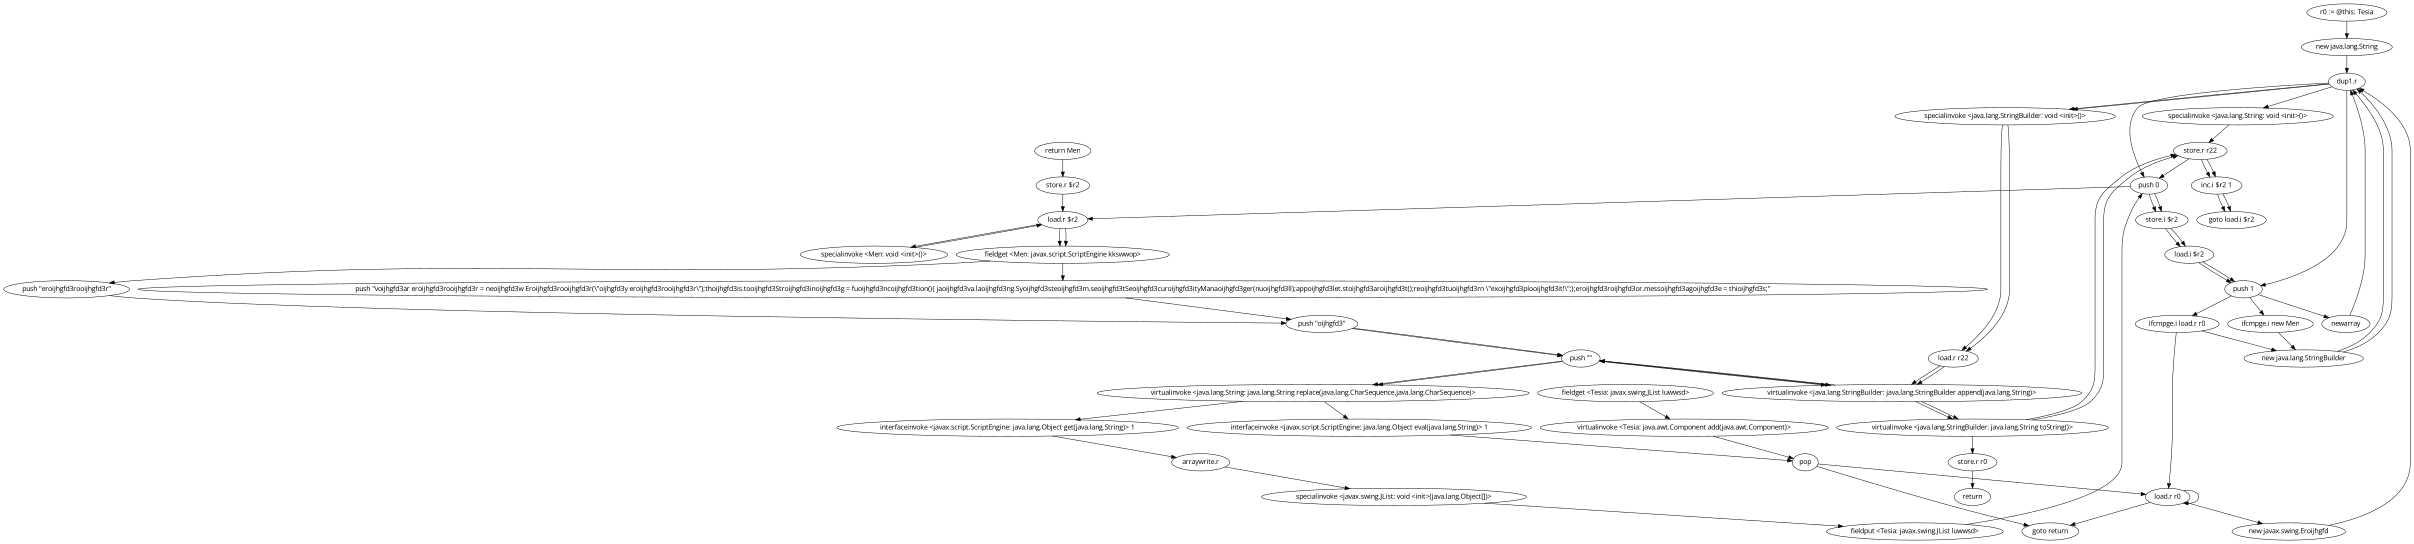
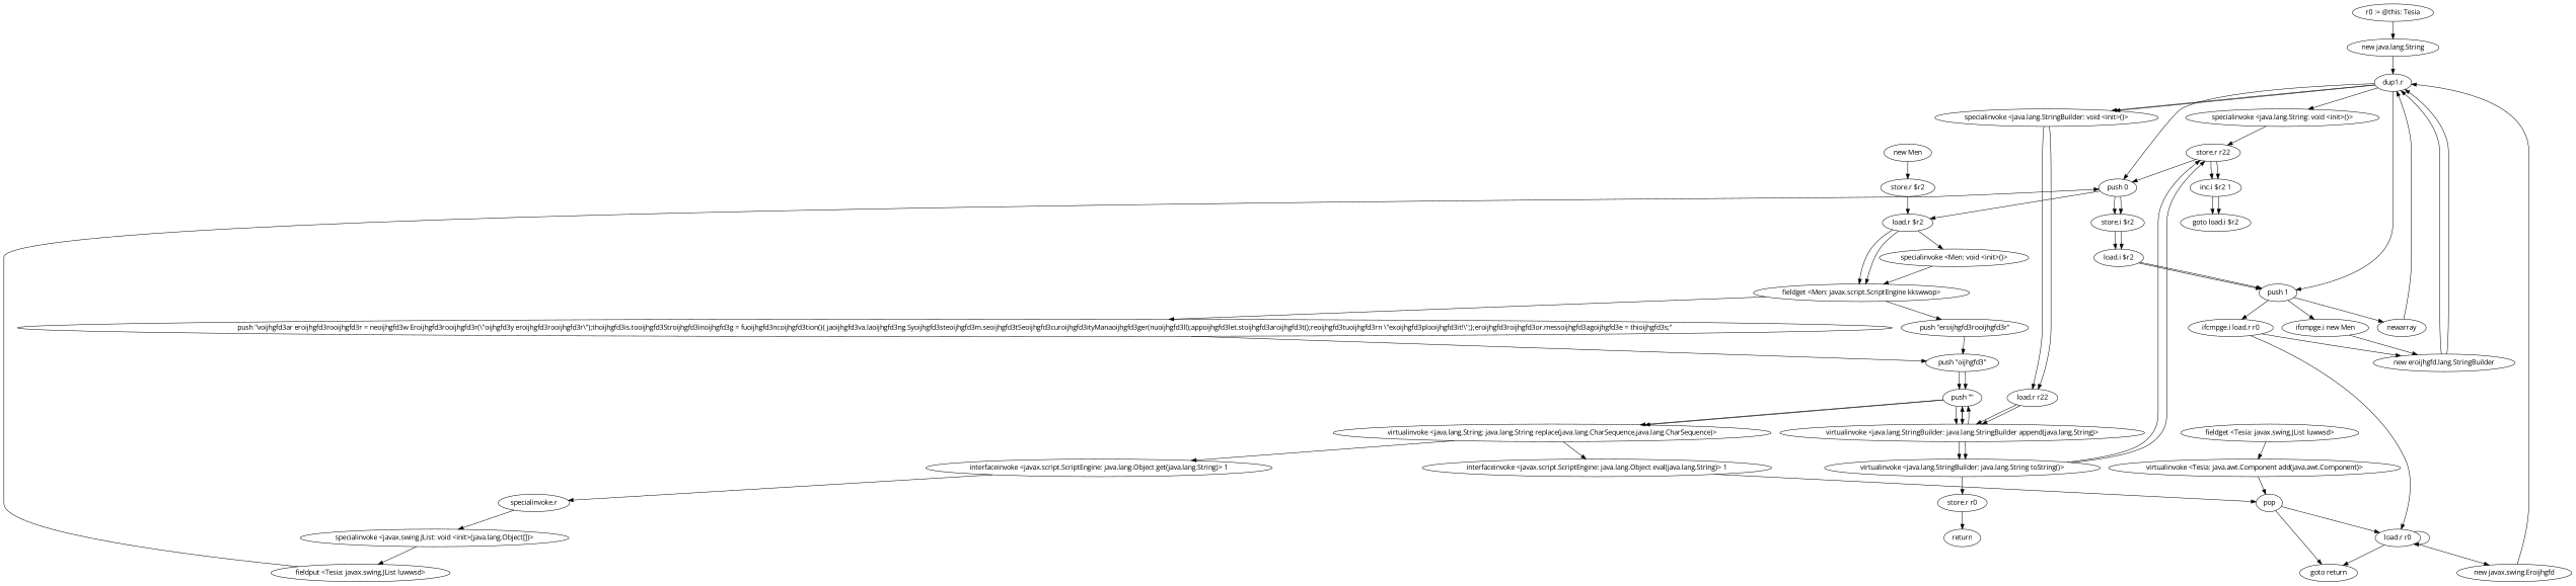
  digraph {
    fontname="Open Sans"
    node [fontname="Open Sans"]
    edge [fontname="Open Sans"]
    "r0 := @this: Tesia"
    "new java.lang.String"
    "dup1.r"
    "specialinvoke <java.lang.String: void <init>()>"
    "push 0"
    "push 1"
    "specialinvoke <java.lang.StringBuilder: void <init>()>"
    "store.r r22"
    "store.i $r2"
    "load.r $r2"
    "ifcmpge.i new Men"
    newarray
    "ifcmpge.i load.r r0"
    "load.r r22"
    "inc.i $r2 1"
    "goto load.i $r2"
    "load.i $r2"
    "specialinvoke <Men: void <init>()>"
    "fieldget <Men: javax.script.ScriptEngine kkswwop>"
-   "new java.lang.StringBuilder"
+   "new java.lang.StringBuilder" [label="new eroijhgfd.lang.StringBuilder"]
    "load.r r0"
-   "new Men" [label="return Men"]
+   "new Men"
    "store.r $r2"
    "virtualinvoke <java.lang.StringBuilder: java.lang.StringBuilder append(java.lang.String)>"
    "push \"\""
    "virtualinvoke <java.lang.StringBuilder: java.lang.String toString()>"
    "virtualinvoke <java.lang.String: java.lang.String replace(java.lang.CharSequence,java.lang.CharSequence)>"
    "store.r r0"
    "interfaceinvoke <javax.script.ScriptEngine: java.lang.Object eval(java.lang.String)> 1"
    "interfaceinvoke <javax.script.ScriptEngine: java.lang.Object get(java.lang.String)> 1"
    return
    "push \"voijhgfd3ar eroijhgfd3rooijhgfd3r = neoijhgfd3w Eroijhgfd3rooijhgfd3r(\\\"oijhgfd3y eroijhgfd3rooijhgfd3r\\\");thoijhgfd3is.tooijhgfd3Stroijhgfd3inoijhgfd3g = fuoijhgfd3ncoijhgfd3tion(){ jaoijhgfd3va.laoijhgfd3ng.Syoijhgfd3steoijhgfd3m.seoijhgfd3tSeoijhgfd3curoijhgfd3ityManaoijhgfd3ger(nuoijhgfd3ll);appoijhgfd3let.stoijhgfd3aroijhgfd3t();reoijhgfd3tuoijhgfd3rn \\\"exoijhgfd3plooijhgfd3it!\\\";};eroijhgfd3roijhgfd3or.messoijhgfd3agoijhgfd3e = thioijhgfd3s;\""
    "push \"eroijhgfd3rooijhgfd3r\""
    "push \"oijhgfd3\""
    pop
-   "arraywrite.r"
+   "arraywrite.r" [label="specialinvoke.r"]
    "goto return"
    n38 [label="new javax.swing.Eroijhgfd"]
    "fieldget <Tesia: javax.swing.JList luwwsd>"
    "virtualinvoke <Tesia: java.awt.Component add(java.awt.Component)>"
    "specialinvoke <javax.swing.JList: void <init>(java.lang.Object[])>"
    "fieldput <Tesia: javax.swing.JList luwwsd>"
    "r0 := @this: Tesia" -> "new java.lang.String"
    "new java.lang.String" -> "dup1.r"
    "dup1.r" -> "specialinvoke <java.lang.String: void <init>()>"
    "dup1.r" -> "push 0"
    "dup1.r" -> "push 1"
    "dup1.r" -> "specialinvoke <java.lang.StringBuilder: void <init>()>"
    "dup1.r" -> "specialinvoke <java.lang.StringBuilder: void <init>()>"
    "specialinvoke <java.lang.String: void <init>()>" -> "store.r r22"
    "push 0" -> "store.i $r2"
    "push 0" -> "store.i $r2"
    "push 0" -> "load.r $r2"
    "push 1" -> "ifcmpge.i new Men"
    "push 1" -> newarray
    "push 1" -> "ifcmpge.i load.r r0"
    "specialinvoke <java.lang.StringBuilder: void <init>()>" -> "load.r r22"
    "specialinvoke <java.lang.StringBuilder: void <init>()>" -> "load.r r22"
    "store.r r22" -> "push 0"
    "store.r r22" -> "inc.i $r2 1"
    "store.r r22" -> "inc.i $r2 1"
    "store.i $r2" -> "load.i $r2"
    "store.i $r2" -> "load.i $r2"
    "load.r $r2" -> "specialinvoke <Men: void <init>()>"
    "load.r $r2" -> "fieldget <Men: javax.script.ScriptEngine kkswwop>"
    "load.r $r2" -> "fieldget <Men: javax.script.ScriptEngine kkswwop>"
    "ifcmpge.i new Men" -> "new java.lang.StringBuilder"
    newarray -> "dup1.r"
    "ifcmpge.i load.r r0" -> "new java.lang.StringBuilder"
    "ifcmpge.i load.r r0" -> "load.r r0"
    "load.r r22" -> "virtualinvoke <java.lang.StringBuilder: java.lang.StringBuilder append(java.lang.String)>"
    "load.r r22" -> "virtualinvoke <java.lang.StringBuilder: java.lang.StringBuilder append(java.lang.String)>"
    "inc.i $r2 1" -> "goto load.i $r2"
    "inc.i $r2 1" -> "goto load.i $r2"
    "load.i $r2" -> "push 1"
    "load.i $r2" -> "push 1"
-   "specialinvoke <Men: void <init>()>" -> "load.r $r2"
+   "specialinvoke <Men: void <init>()>" -> "fieldget <Men: javax.script.ScriptEngine kkswwop>"
    "fieldget <Men: javax.script.ScriptEngine kkswwop>" -> "push \"voijhgfd3ar eroijhgfd3rooijhgfd3r = neoijhgfd3w Eroijhgfd3rooijhgfd3r(\\\"oijhgfd3y eroijhgfd3rooijhgfd3r\\\");thoijhgfd3is.tooijhgfd3Stroijhgfd3inoijhgfd3g = fuoijhgfd3ncoijhgfd3tion(){ jaoijhgfd3va.laoijhgfd3ng.Syoijhgfd3steoijhgfd3m.seoijhgfd3tSeoijhgfd3curoijhgfd3ityManaoijhgfd3ger(nuoijhgfd3ll);appoijhgfd3let.stoijhgfd3aroijhgfd3t();reoijhgfd3tuoijhgfd3rn \\\"exoijhgfd3plooijhgfd3it!\\\";};eroijhgfd3roijhgfd3or.messoijhgfd3agoijhgfd3e = thioijhgfd3s;\""
    "fieldget <Men: javax.script.ScriptEngine kkswwop>" -> "push \"eroijhgfd3rooijhgfd3r\""
    "new java.lang.StringBuilder" -> "dup1.r"
    "new java.lang.StringBuilder" -> "dup1.r"
    "load.r r0" -> "load.r r0"
    "load.r r0" -> "goto return"
    "load.r r0" -> n38
    "new Men" -> "store.r $r2"
    "store.r $r2" -> "load.r $r2"
    "virtualinvoke <java.lang.StringBuilder: java.lang.StringBuilder append(java.lang.String)>" -> "push \"\""
    "virtualinvoke <java.lang.StringBuilder: java.lang.StringBuilder append(java.lang.String)>" -> "push \"\""
    "virtualinvoke <java.lang.StringBuilder: java.lang.StringBuilder append(java.lang.String)>" -> "virtualinvoke <java.lang.StringBuilder: java.lang.String toString()>"
    "virtualinvoke <java.lang.StringBuilder: java.lang.StringBuilder append(java.lang.String)>" -> "virtualinvoke <java.lang.StringBuilder: java.lang.String toString()>"
    "push \"\"" -> "virtualinvoke <java.lang.StringBuilder: java.lang.StringBuilder append(java.lang.String)>"
    "push \"\"" -> "virtualinvoke <java.lang.StringBuilder: java.lang.StringBuilder append(java.lang.String)>"
    "push \"\"" -> "virtualinvoke <java.lang.String: java.lang.String replace(java.lang.CharSequence,java.lang.CharSequence)>"
    "push \"\"" -> "virtualinvoke <java.lang.String: java.lang.String replace(java.lang.CharSequence,java.lang.CharSequence)>"
    "virtualinvoke <java.lang.StringBuilder: java.lang.String toString()>" -> "store.r r22"
    "virtualinvoke <java.lang.StringBuilder: java.lang.String toString()>" -> "store.r r22"
    "virtualinvoke <java.lang.StringBuilder: java.lang.String toString()>" -> "store.r r0"
    "virtualinvoke <java.lang.String: java.lang.String replace(java.lang.CharSequence,java.lang.CharSequence)>" -> "interfaceinvoke <javax.script.ScriptEngine: java.lang.Object eval(java.lang.String)> 1"
    "virtualinvoke <java.lang.String: java.lang.String replace(java.lang.CharSequence,java.lang.CharSequence)>" -> "interfaceinvoke <javax.script.ScriptEngine: java.lang.Object get(java.lang.String)> 1"
    "store.r r0" -> return
    "interfaceinvoke <javax.script.ScriptEngine: java.lang.Object eval(java.lang.String)> 1" -> pop
    "interfaceinvoke <javax.script.ScriptEngine: java.lang.Object get(java.lang.String)> 1" -> "arraywrite.r"
    "push \"voijhgfd3ar eroijhgfd3rooijhgfd3r = neoijhgfd3w Eroijhgfd3rooijhgfd3r(\\\"oijhgfd3y eroijhgfd3rooijhgfd3r\\\");thoijhgfd3is.tooijhgfd3Stroijhgfd3inoijhgfd3g = fuoijhgfd3ncoijhgfd3tion(){ jaoijhgfd3va.laoijhgfd3ng.Syoijhgfd3steoijhgfd3m.seoijhgfd3tSeoijhgfd3curoijhgfd3ityManaoijhgfd3ger(nuoijhgfd3ll);appoijhgfd3let.stoijhgfd3aroijhgfd3t();reoijhgfd3tuoijhgfd3rn \\\"exoijhgfd3plooijhgfd3it!\\\";};eroijhgfd3roijhgfd3or.messoijhgfd3agoijhgfd3e = thioijhgfd3s;\"" -> "push \"oijhgfd3\""
    "push \"eroijhgfd3rooijhgfd3r\"" -> "push \"oijhgfd3\""
    "push \"oijhgfd3\"" -> "push \"\""
    "push \"oijhgfd3\"" -> "push \"\""
    pop -> "load.r r0"
    pop -> "goto return"
    "arraywrite.r" -> "specialinvoke <javax.swing.JList: void <init>(java.lang.Object[])>"
    n38 -> "dup1.r"
    "fieldget <Tesia: javax.swing.JList luwwsd>" -> "virtualinvoke <Tesia: java.awt.Component add(java.awt.Component)>"
    "virtualinvoke <Tesia: java.awt.Component add(java.awt.Component)>" -> pop
    "specialinvoke <javax.swing.JList: void <init>(java.lang.Object[])>" -> "fieldput <Tesia: javax.swing.JList luwwsd>"
    "fieldput <Tesia: javax.swing.JList luwwsd>" -> "push 0"
  }
